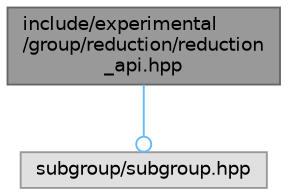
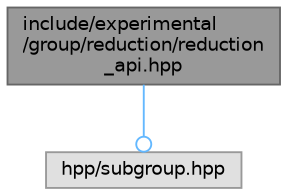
  digraph {
    node [fontname=Helvetica fontsize=10 shape=box style=filled]
    n1 [color=gray40 fillcolor=grey60 fontcolor=black height=0.2 label="include/experimental\l/group/reduction/reduction\l_api.hpp" width=0.4]
-   n2 [color=grey60 fillcolor="#E0E0E0" height=0.2 label="subgroup/subgroup.hpp" width=0.4]
+   n2 [color=grey60 fillcolor="#E0E0E0" height=0.2 label="hpp/subgroup.hpp" width=0.4]
    n1 -> n2 [color=steelblue1 fontname=Helvetica fontsize=10 labelfontname=Helvetica labelfontsize=10 style=solid arrowhead=odot]
  }
